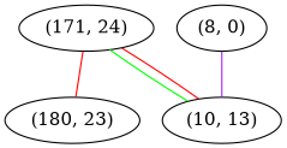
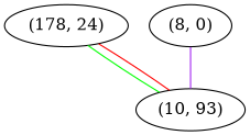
  graph {
    edge [color=red weight=1]
-   "(171, 24)"
-   "(180, 23)"
-   "(10, 13)"
+   "(171, 24)" [label="(178, 24)"]
+   "(10, 13)" [label="(10, 93)"]
    n4 [label="(8, 0)"]
-   "(171, 24)" -- "(180, 23)"
    "(171, 24)" -- "(10, 13)" [color=green weight=2]
    "(171, 24)" -- "(10, 13)"
    n4 -- "(10, 13)" [color=purple weight=4]
  }
